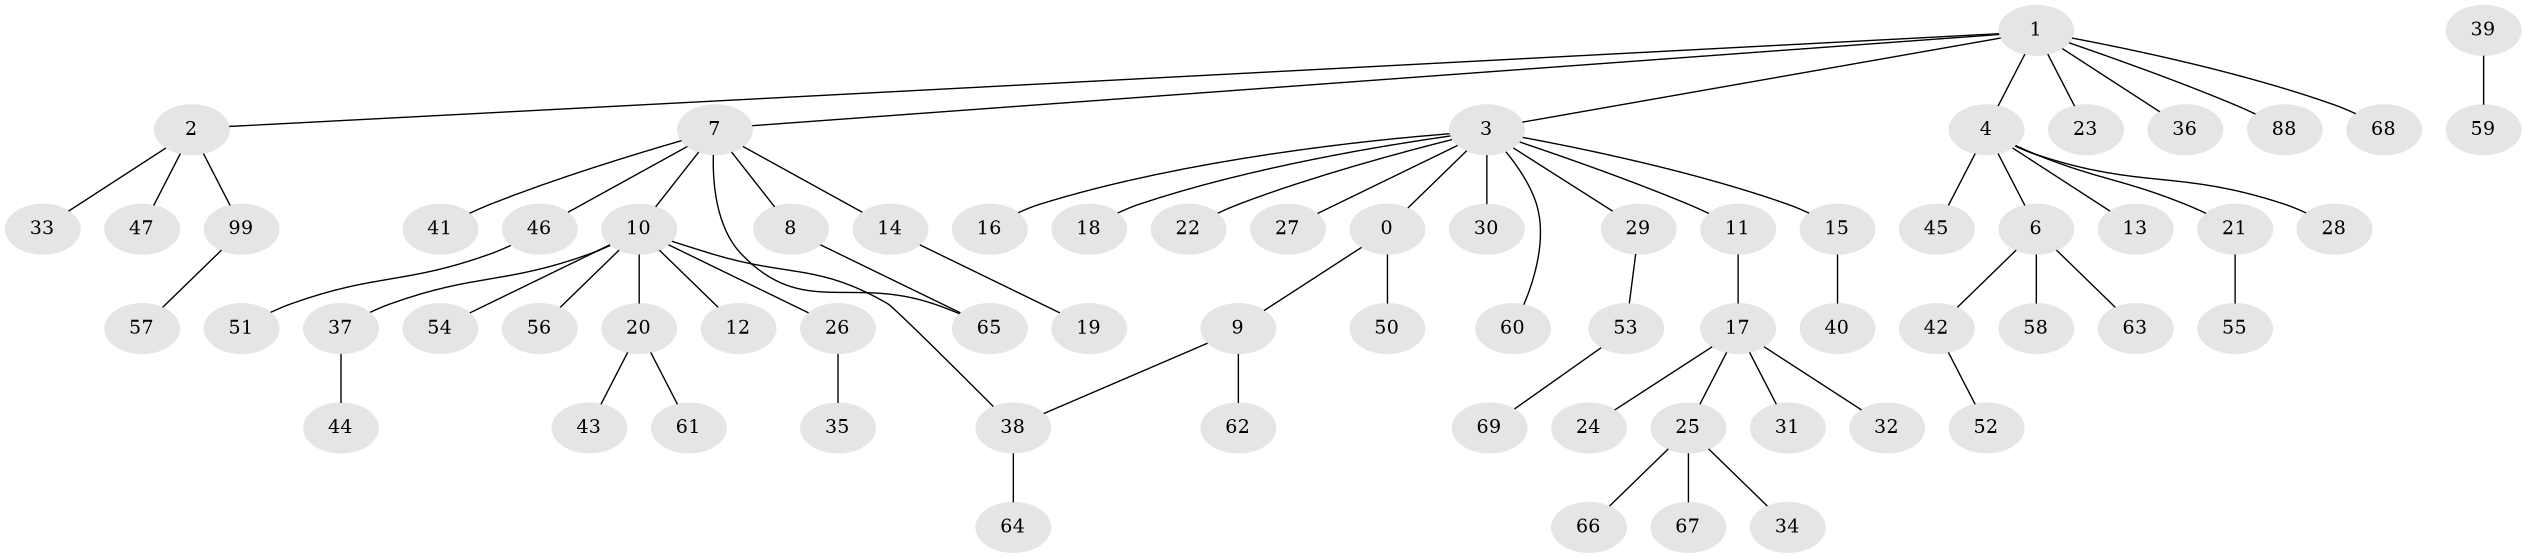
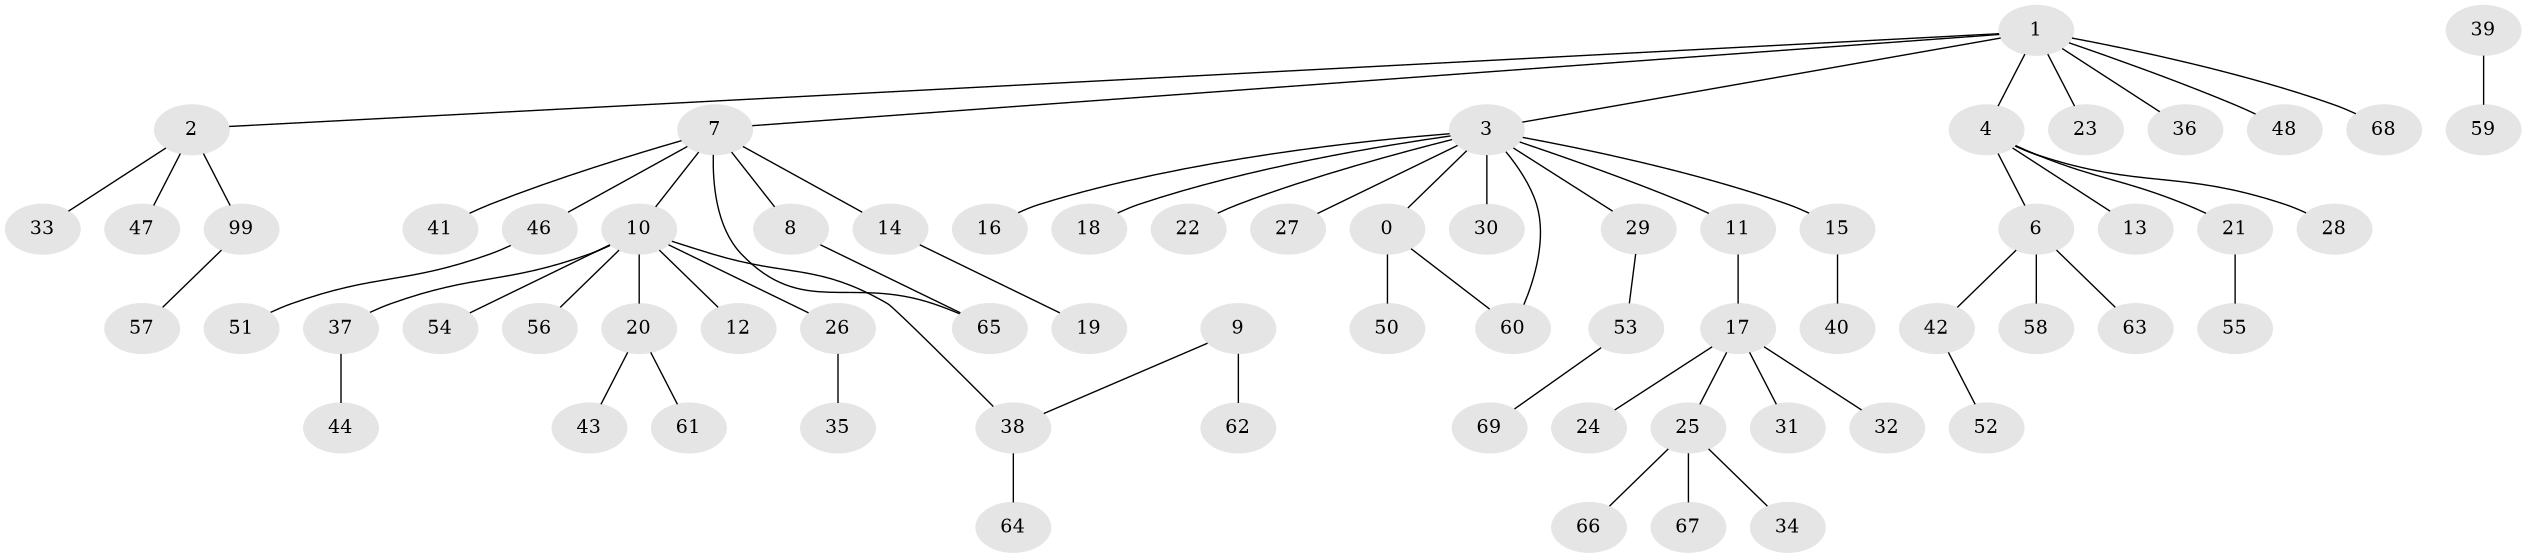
  graph {
    node [color=gray90 style=filled]
    1
    2
    3
    4
    7
    23
    36
-   48 [label=88]
+   48
    68
    33
    47
    n12 [label=99]
    n13 [label=0]
    11
    15
    16
    18
    22
    27
    29
    30
    60
    6
    13
    21
    28
-   45
    8
    10
    14
    41
    46
    65
    57
    9
    50
    17
    40
    53
    42
    58
    63
    55
    38
    62
    52
    12
    20
    26
    37
    54
    56
    19
    39
    59
    51
    64
    43
    61
    35
    44
    24
    25
    31
    32
    34
    66
    67
    69
    1 -- 2
    1 -- 3
    1 -- 4
    1 -- 7
    1 -- 23
    1 -- 36
    1 -- 48
    1 -- 68
    2 -- 33
    2 -- 47
    2 -- n12
    3 -- n13
    3 -- 11
    3 -- 15
    3 -- 16
    3 -- 18
    3 -- 22
    3 -- 27
    3 -- 29
    3 -- 30
    3 -- 60
    4 -- 6
    4 -- 13
    4 -- 21
    4 -- 28
-   4 -- 45
    7 -- 8
    7 -- 10
    7 -- 14
    7 -- 41
    7 -- 46
    7 -- 65
    n12 -- 57
-   n13 -- 9
+   n13 -- 60
    n13 -- 50
    11 -- 17
    15 -- 40
    29 -- 53
    6 -- 42
    6 -- 58
    6 -- 63
    21 -- 55
    8 -- 65
    10 -- 38
    10 -- 12
    10 -- 20
    10 -- 26
    10 -- 37
    10 -- 54
    10 -- 56
    14 -- 19
    46 -- 51
    9 -- 38
    9 -- 62
    17 -- 24
    17 -- 25
    17 -- 31
    17 -- 32
    53 -- 69
    42 -- 52
    38 -- 64
    20 -- 43
    20 -- 61
    26 -- 35
    37 -- 44
    39 -- 59
    25 -- 34
    25 -- 66
    25 -- 67
  }
